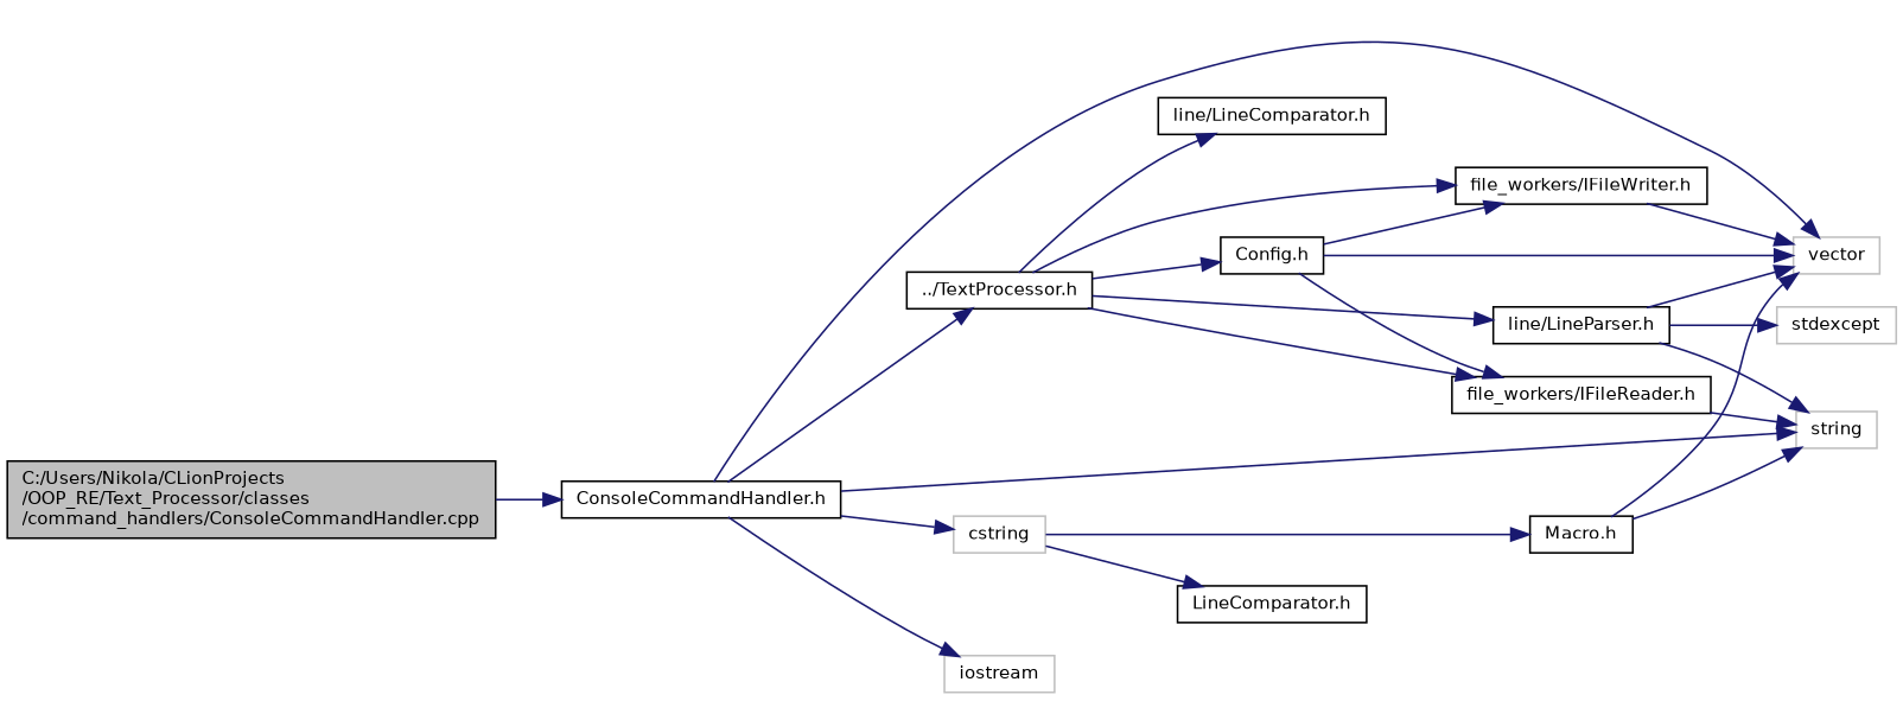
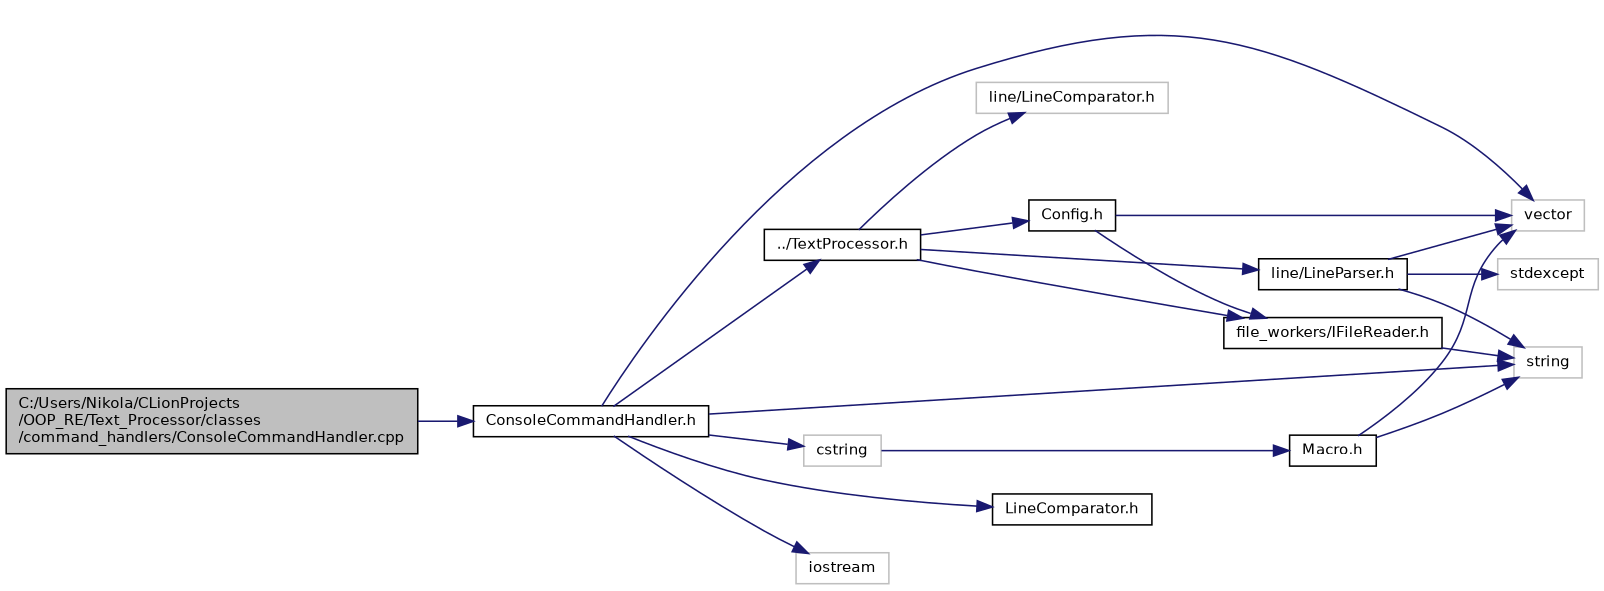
  digraph {
    fontname="DejaVu Sans"
    rankdir=LR
    node [color=black fillcolor=white fontname="DejaVu Sans" fontsize=10 shape=record style=filled]
    edge [color=midnightblue fontname="DejaVu Sans" fontsize=10 labelfontname=Helvetica labelfontsize=10 style=solid]
    n1 [fillcolor=grey75 fontcolor=black height=0.2 label="C:/Users/Nikola/CLionProjects\l/OOP_RE/Text_Processor/classes\l/command_handlers/ConsoleCommandHandler.cpp" width=0.4]
    n2 [height=0.2 label="ConsoleCommandHandler.h" width=0.4]
    n3 [height=0.2 label="LineComparator.h" width=0.4]
    n4 [height=0.2 label="../TextProcessor.h" width=0.4]
    n5 [color=grey75 height=0.2 label=vector width=0.4]
    n6 [color=grey75 height=0.2 label=string width=0.4]
    n7 [color=grey75 height=0.2 label=cstring width=0.4]
    n8 [color=grey75 height=0.2 label=iostream width=0.4]
    n9 [height=0.2 label="file_workers/IFileReader.h" width=0.4]
-   n10 [height=0.2 label="file_workers/IFileWriter.h" width=0.4]
    n11 [height=0.2 label="line/LineParser.h" width=0.4]
    n12 [height=0.2 label="Config.h" width=0.4]
-   n13 [height=0.2 label="line/LineComparator.h" width=0.4]
+   n13 [color=grey75 height=0.2 label="line/LineComparator.h" width=0.4]
    n14 [color=grey75 height=0.2 label=stdexcept width=0.4]
    n15 [height=0.2 label="Macro.h" width=0.4]
    n1 -> n2
-   n7 -> n3
+   n2 -> n3
    n2 -> n4
    n2 -> n5
    n2 -> n6
    n2 -> n7
    n2 -> n8
    n4 -> n9
-   n4 -> n10
    n4 -> n11
    n4 -> n12
    n4 -> n13
    n7 -> n15
    n9 -> n6
-   n10 -> n5
    n11 -> n5
    n11 -> n6
    n11 -> n14
    n12 -> n5
    n12 -> n9
-   n12 -> n10
    n15 -> n5
    n15 -> n6
  }
